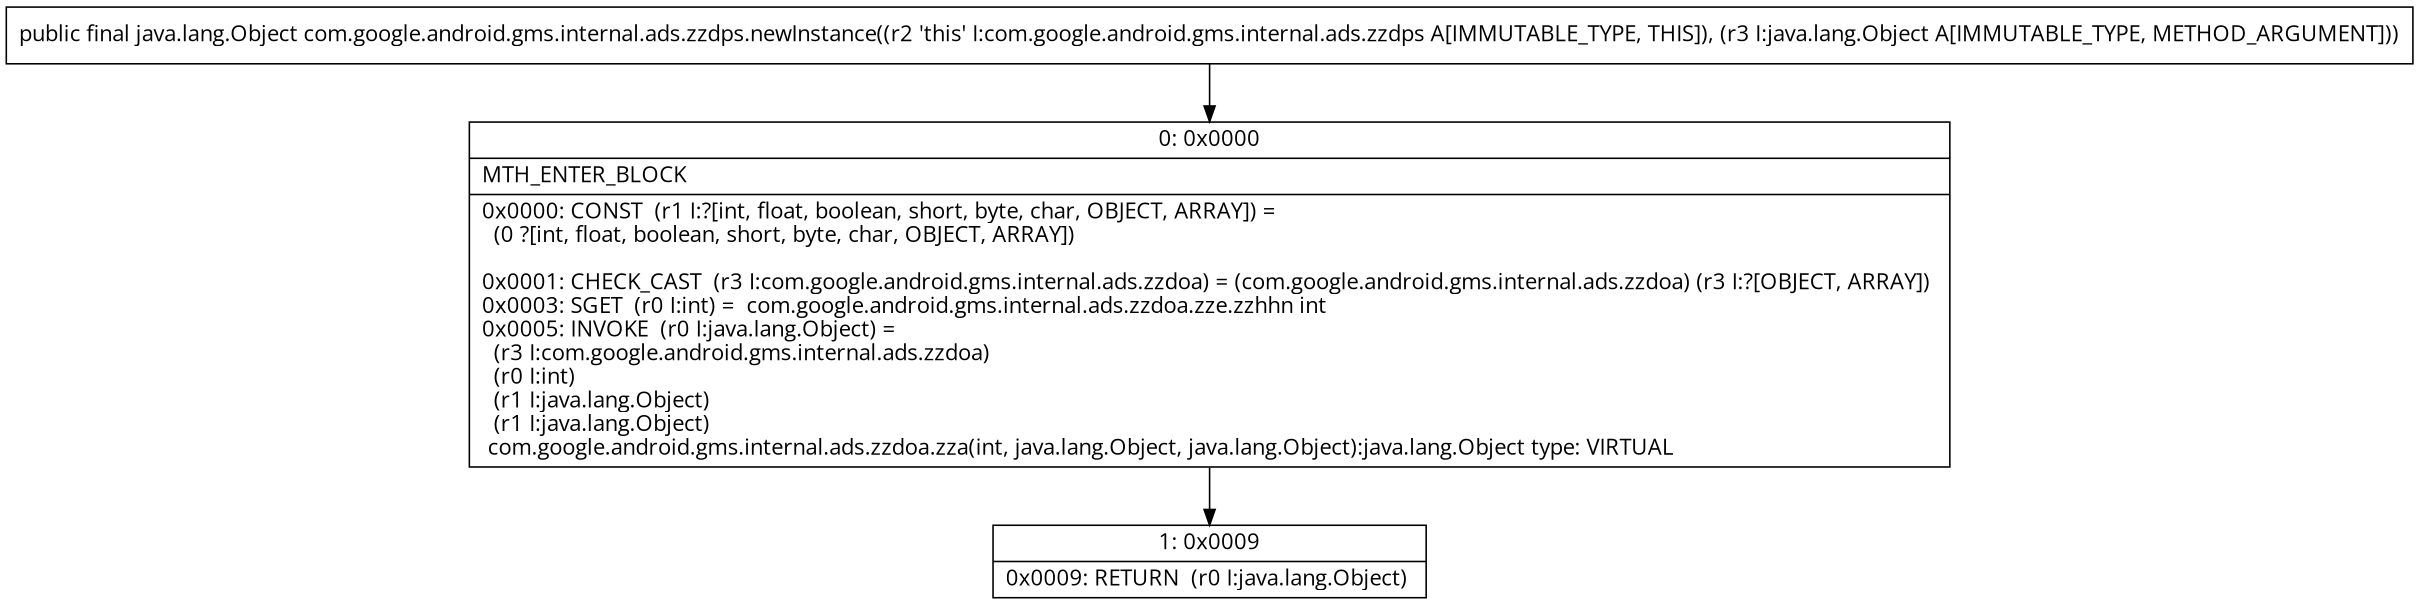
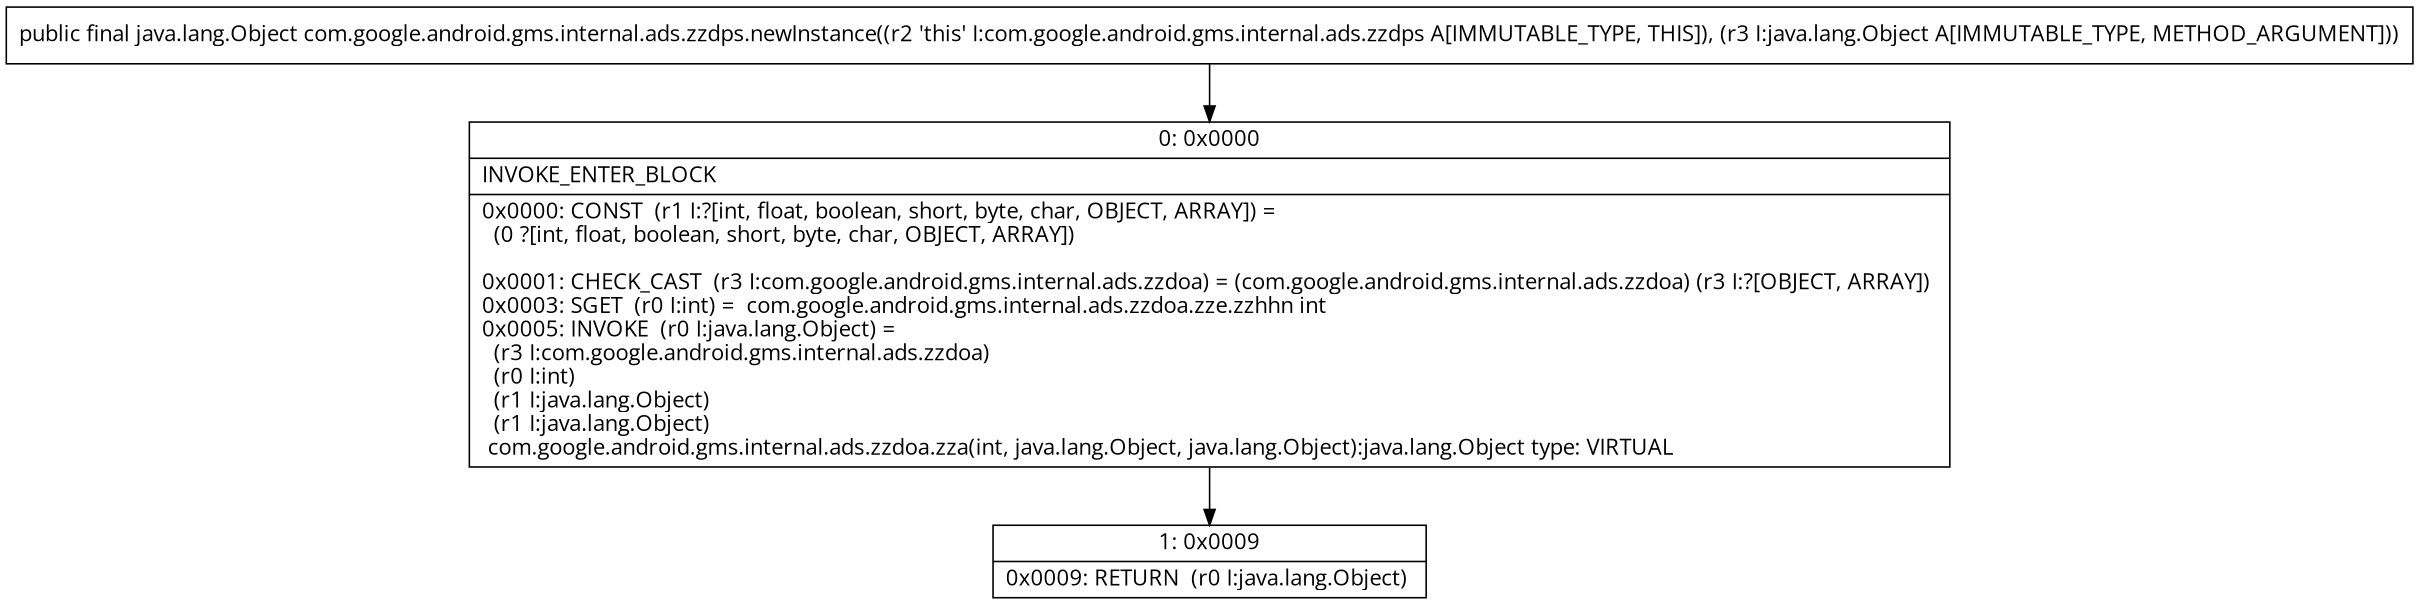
  digraph {
    fontname="Open Sans"
    node [shape=record fontname="Open Sans"]
    edge [fontname="Open Sans"]
-   n1 [label="{0\:\ 0x0000|MTH_ENTER_BLOCK\l|0x0000: CONST  (r1 I:?[int, float, boolean, short, byte, char, OBJECT, ARRAY]) = \l  (0 ?[int, float, boolean, short, byte, char, OBJECT, ARRAY])\l \l0x0001: CHECK_CAST  (r3 I:com.google.android.gms.internal.ads.zzdoa) = (com.google.android.gms.internal.ads.zzdoa) (r3 I:?[OBJECT, ARRAY]) \l0x0003: SGET  (r0 I:int) =  com.google.android.gms.internal.ads.zzdoa.zze.zzhhn int \l0x0005: INVOKE  (r0 I:java.lang.Object) = \l  (r3 I:com.google.android.gms.internal.ads.zzdoa)\l  (r0 I:int)\l  (r1 I:java.lang.Object)\l  (r1 I:java.lang.Object)\l com.google.android.gms.internal.ads.zzdoa.zza(int, java.lang.Object, java.lang.Object):java.lang.Object type: VIRTUAL \l}"]
+   n1 [label="{0\:\ 0x0000|INVOKE_ENTER_BLOCK\l|0x0000: CONST  (r1 I:?[int, float, boolean, short, byte, char, OBJECT, ARRAY]) = \l  (0 ?[int, float, boolean, short, byte, char, OBJECT, ARRAY])\l \l0x0001: CHECK_CAST  (r3 I:com.google.android.gms.internal.ads.zzdoa) = (com.google.android.gms.internal.ads.zzdoa) (r3 I:?[OBJECT, ARRAY]) \l0x0003: SGET  (r0 I:int) =  com.google.android.gms.internal.ads.zzdoa.zze.zzhhn int \l0x0005: INVOKE  (r0 I:java.lang.Object) = \l  (r3 I:com.google.android.gms.internal.ads.zzdoa)\l  (r0 I:int)\l  (r1 I:java.lang.Object)\l  (r1 I:java.lang.Object)\l com.google.android.gms.internal.ads.zzdoa.zza(int, java.lang.Object, java.lang.Object):java.lang.Object type: VIRTUAL \l}"]
    n2 [label="{1\:\ 0x0009|0x0009: RETURN  (r0 I:java.lang.Object) \l}"]
    n3 [label="{public final java.lang.Object com.google.android.gms.internal.ads.zzdps.newInstance((r2 'this' I:com.google.android.gms.internal.ads.zzdps A[IMMUTABLE_TYPE, THIS]), (r3 I:java.lang.Object A[IMMUTABLE_TYPE, METHOD_ARGUMENT])) }"]
    n1 -> n2
    n3 -> n1
  }
